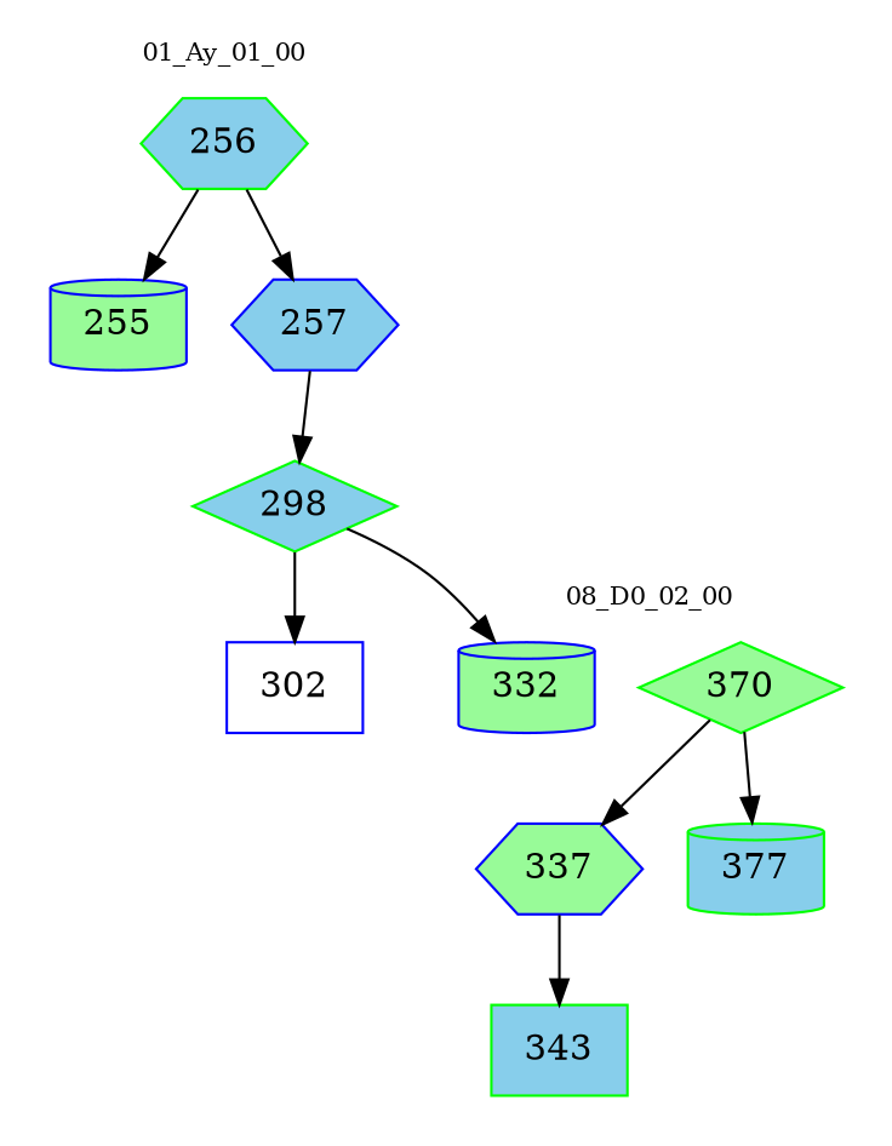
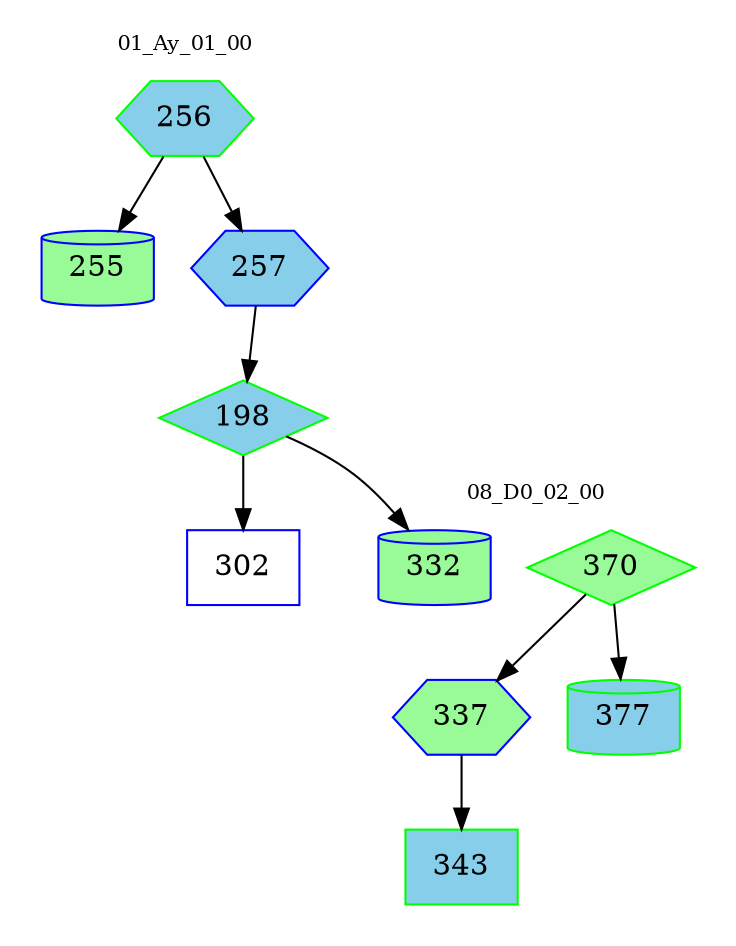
  digraph {
    node [color=green fillcolor=skyblue shape=hexagon style=filled]
    edge [color=black]
    n1 [label=256]
    n2 [color=blue fillcolor=palegreen label=255 shape=cylinder]
    n3 [color=blue label=257]
-   n4 [label=298 shape=diamond]
+   n4 [label=198 shape=diamond]
    n5 [color=blue fillcolor=white label=302 shape=box]
    n6 [fillcolor=palegreen label=370 shape=diamond]
    n7 [color=blue fillcolor=palegreen label=337]
    n8 [label=377 shape=cylinder]
    n9 [label=343 shape=box]
    n10 [color=blue fillcolor=palegreen label=332 shape=cylinder]
    subgraph cluster_1 {
      color=white
      fontsize=10
      label="01_Ay_01_00"
      n1
      n2
      n3
      n4
      n5
    }
    subgraph cluster_2 {
      color=white
      fontsize=10
      label="08_D0_02_00"
      n6
      n7
      n8
      n9
      n10
    }
    n1 -> n2
    n1 -> n3
    n3 -> n4
    n4 -> n5
    n4 -> n10
    n6 -> n7
    n6 -> n8
    n7 -> n9
  }
